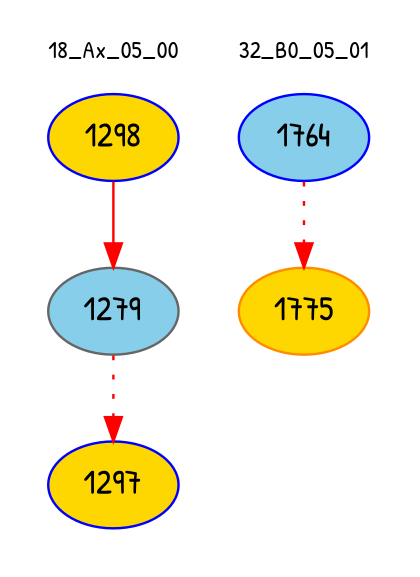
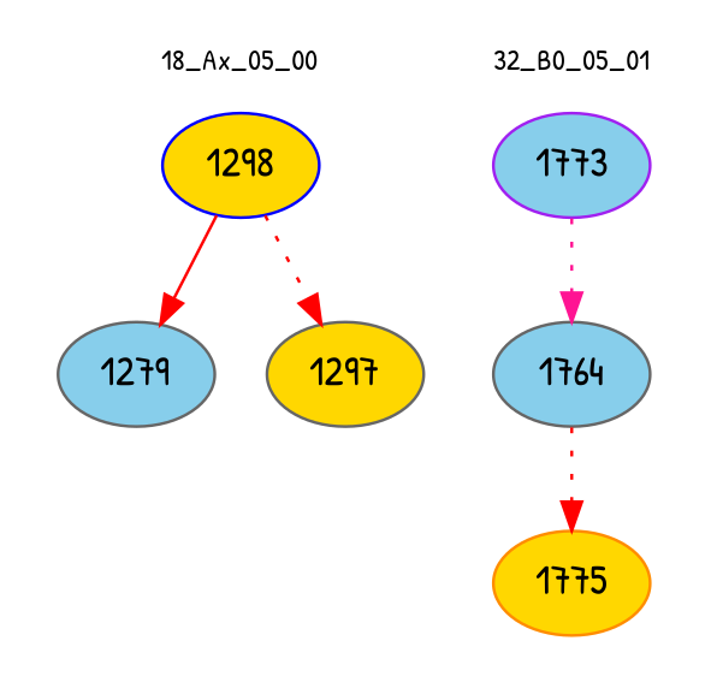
  digraph {
    fontname="Patrick Hand"
    node [color=blue fillcolor=gold fontname="Patrick Hand" style=filled]
    edge [color=red fontname="Patrick Hand" style=dotted]
    n1 [label=1298]
    n2 [color=gray40 fillcolor=skyblue label=1279]
-   n3 [label=1297]
-   n5 [fillcolor=skyblue label=1764]
+   n3 [color=gray40 label=1297]
+   n4 [color=purple fillcolor=skyblue label=1773]
+   n5 [color=gray40 fillcolor=skyblue label=1764]
    n6 [color=darkorange label=1775]
    subgraph cluster_1 {
      color=white
      fontsize=10
      label="18_Ax_05_00"
      n1
      n2
      n3
    }
    subgraph cluster_2 {
      color=white
      fontsize=10
      label="32_B0_05_01"
+     n4
      n5
      n6
    }
    n1 -> n2 [style=solid]
-   n2 -> n3
+   n1 -> n3
+   n4 -> n5 [color=deeppink]
    n5 -> n6
  }
